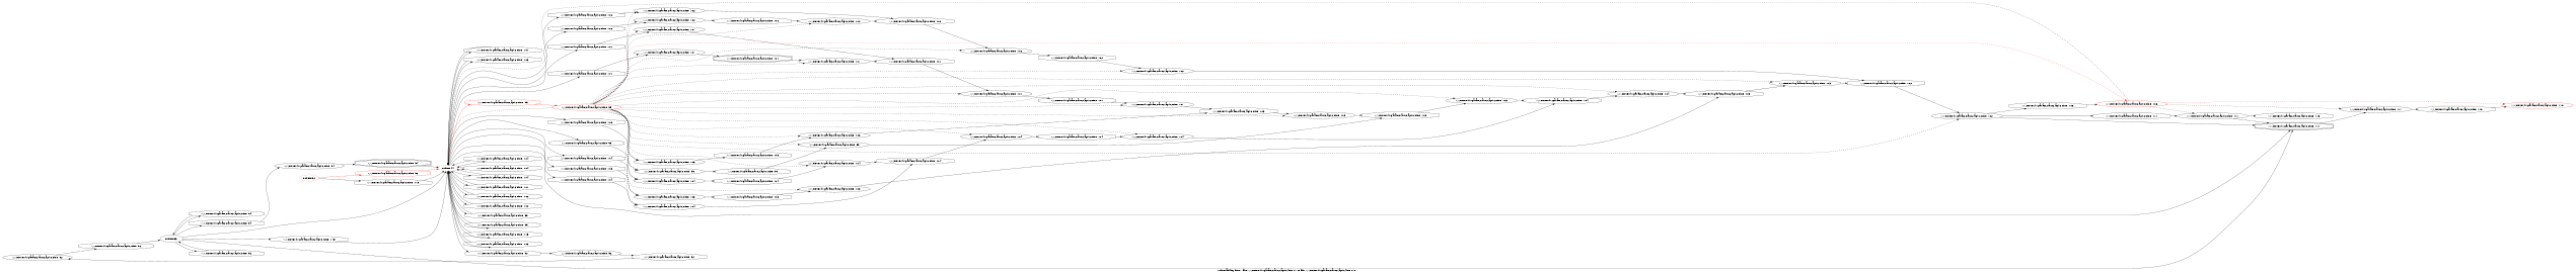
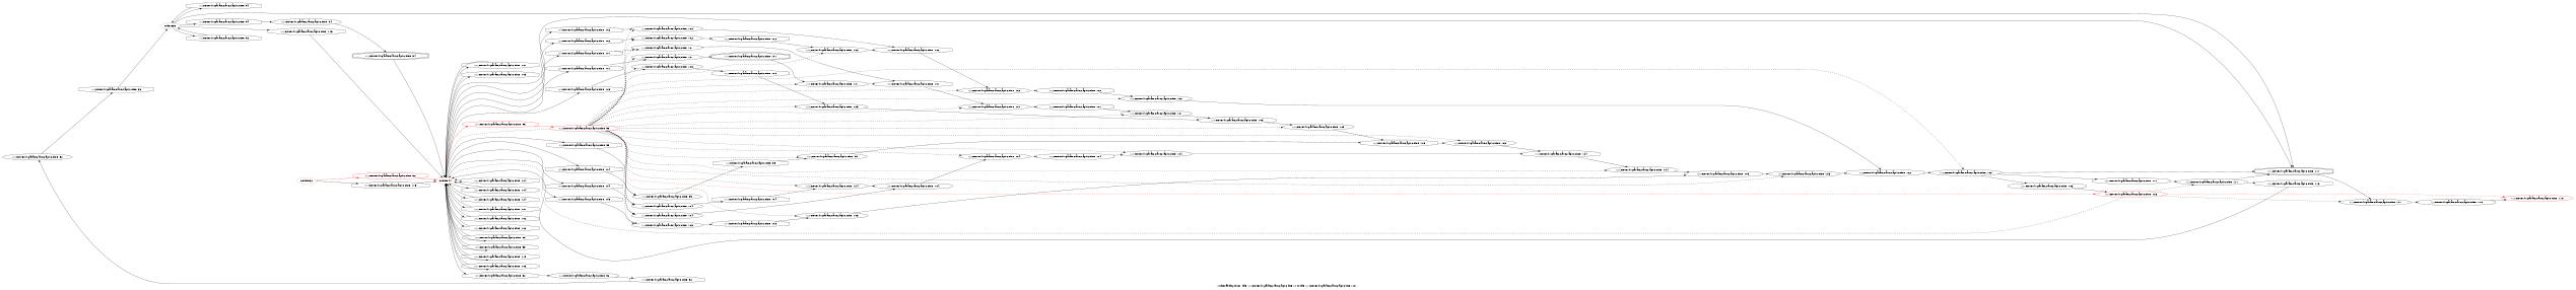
  digraph {
    label="Vulnerability from  'file ../../AIMer-l1-param2-avx2/api.c line 11 to file ../../AIMer-l1-param2-avx2/api.c line 118 ' "
    rankdir=LR
    node [shape=octagon style=solid]
    n1 [label="../../AIMer-l1-param2-avx2/api.c Line  92" shape=ellipse]
    n2 [label="../../AIMer-l1-param2-avx2/api.c Line  92"]
-   node_833 [shape=doubleoctagon style=dashed]
+   node_833 [shape=ellipse style=dashed]
    n4 [label="../../AIMer-l1-param2-avx2/api.c Line  117" shape=doubleoctagon]
    n5 [label="../../AIMer-l1-param2-avx2/api.c Line  92"]
    n6 [label="../../AIMer-l1-param2-avx2/api.c Line  94"]
    n7 [label="../../AIMer-l1-param2-avx2/api.c Line  115"]
    n8 [label="../../AIMer-l1-param2-avx2/api.c Line  94"]
    n9 [label="../../AIMer-l1-param2-avx2/api.c Line  92"]
    n10 [label="../../AIMer-l1-param2-avx2/api.c Line  92" shape=ellipse]
    n11 [label="../../AIMer-l1-param2-avx2/api.c Line  92"]
    n12 [color=red label="../../AIMer-l1-param2-avx2/api.c Line  92"]
    n13 [color=red label=node_844 shape=ellipse style=dashed]
    n14 [label="../../AIMer-l1-param2-avx2/api.c Line  104"]
    n15 [label="../../AIMer-l1-param2-avx2/api.c Line  104"]
    n16 [label="../../AIMer-l1-param2-avx2/api.c Line  104"]
    n17 [label="../../AIMer-l1-param2-avx2/api.c Line  104"]
    n18 [label="../../AIMer-l1-param2-avx2/api.c Line  101"]
    n19 [label="../../AIMer-l1-param2-avx2/api.c Line  101"]
    n20 [label="../../AIMer-l1-param2-avx2/api.c Line  102"]
    n21 [label="../../AIMer-l1-param2-avx2/api.c Line  102"]
    n22 [label="../../AIMer-l1-param2-avx2/api.c Line  102"]
    n23 [label="../../AIMer-l1-param2-avx2/api.c Line  102"]
    n24 [color=red label="../../AIMer-l1-param2-avx2/api.c Line  95"]
    n25 [label="../../AIMer-l1-param2-avx2/api.c Line  99"]
    n26 [label="../../AIMer-l1-param2-avx2/api.c Line  99"]
    n27 [label="../../AIMer-l1-param2-avx2/api.c Line  99"]
    n28 [label="../../AIMer-l1-param2-avx2/api.c Line  115"]
    n29 [label="../../AIMer-l1-param2-avx2/api.c Line  103"]
    n30 [label="../../AIMer-l1-param2-avx2/api.c Line  103"]
    n31 [label="../../AIMer-l1-param2-avx2/api.c Line  101"]
    n32 [label="../../AIMer-l1-param2-avx2/api.c Line  101"]
    n33 [label="../../AIMer-l1-param2-avx2/api.c Line  104"]
    n34 [label="../../AIMer-l1-param2-avx2/api.c Line  103"]
    n35 [label="../../AIMer-l1-param2-avx2/api.c Line  103"]
    n36 [label="../../AIMer-l1-param2-avx2/api.c Line  104" shape=ellipse]
    n37 [label="../../AIMer-l1-param2-avx2/api.c Line  101" shape=ellipse]
    n38 [label="../../AIMer-l1-param2-avx2/api.c Line  102" shape=ellipse]
    n39 [label="../../AIMer-l1-param2-avx2/api.c Line  102" shape=ellipse]
    n40 [color=red label="../../AIMer-l1-param2-avx2/api.c Line  95" shape=ellipse]
    n41 [label="../../AIMer-l1-param2-avx2/api.c Line  99" shape=ellipse]
    n42 [label="../../AIMer-l1-param2-avx2/api.c Line  117" shape=ellipse]
    n43 [label="../../AIMer-l1-param2-avx2/api.c Line  103" shape=ellipse]
    n44 [label="../../AIMer-l1-param2-avx2/api.c Line  101" shape=ellipse]
    n45 [label="../../AIMer-l1-param2-avx2/api.c Line  104" shape=ellipse]
    n46 [label="../../AIMer-l1-param2-avx2/api.c Line  103" shape=ellipse]
    n47 [label="../../AIMer-l1-param2-avx2/api.c Line  104"]
    n48 [label="../../AIMer-l1-param2-avx2/api.c Line  101"]
    n49 [label="../../AIMer-l1-param2-avx2/api.c Line  102"]
    n50 [label="../../AIMer-l1-param2-avx2/api.c Line  102"]
    n51 [label="../../AIMer-l1-param2-avx2/api.c Line  103" shape=ellipse]
    n52 [label="../../AIMer-l1-param2-avx2/api.c Line  104" shape=ellipse]
    n53 [label="../../AIMer-l1-param2-avx2/api.c Line  104" shape=ellipse]
    n54 [label="../../AIMer-l1-param2-avx2/api.c Line  101" shape=ellipse]
    n55 [label="../../AIMer-l1-param2-avx2/api.c Line  101" shape=ellipse]
    n56 [label="../../AIMer-l1-param2-avx2/api.c Line  101" shape=ellipse]
    n57 [label="../../AIMer-l1-param2-avx2/api.c Line  102" shape=ellipse]
    n58 [label="../../AIMer-l1-param2-avx2/api.c Line  102" shape=ellipse]
    n59 [label="../../AIMer-l1-param2-avx2/api.c Line  102" shape=ellipse]
    n60 [label="../../AIMer-l1-param2-avx2/api.c Line  103" shape=ellipse]
    n61 [label="../../AIMer-l1-param2-avx2/api.c Line  103" shape=ellipse]
    n62 [label="../../AIMer-l1-param2-avx2/api.c Line  103" shape=ellipse]
    n63 [label="../../AIMer-l1-param2-avx2/api.c Line  102" shape=ellipse]
    n64 [color=red label="../../AIMer-l1-param2-avx2/api.c Line  106" shape=ellipse]
    n65 [label="../../AIMer-l1-param2-avx2/api.c Line  99" shape=ellipse]
    n66 [label="../../AIMer-l1-param2-avx2/api.c Line  104" shape=ellipse]
    n67 [label="../../AIMer-l1-param2-avx2/api.c Line  104" shape=ellipse]
    n68 [label="../../AIMer-l1-param2-avx2/api.c Line  103" shape=ellipse]
    n69 [label="../../AIMer-l1-param2-avx2/api.c Line  99"]
    n70 [label="../../AIMer-l1-param2-avx2/api.c Line  118"]
    n71 [label="../../AIMer-l1-param2-avx2/api.c Line  103"]
    n72 [label="../../AIMer-l1-param2-avx2/api.c Line  101" shape=doubleoctagon]
    n73 [label="../../AIMer-l1-param2-avx2/api.c Line  104"]
    n74 [label="../../AIMer-l1-param2-avx2/api.c Line  103"]
    n75 [label="../../AIMer-l1-param2-avx2/api.c Line  94" shape=ellipse]
    n76 [label="../../AIMer-l1-param2-avx2/api.c Line  94" shape=doubleoctagon]
    node_832 [color=red shape=ellipse style=dashed]
    n78 [label="../../AIMer-l1-param2-avx2/api.c Line  115"]
    n79 [label="../../AIMer-l1-param2-avx2/api.c Line  103"]
    n80 [label="../../AIMer-l1-param2-avx2/api.c Line  104"]
    n81 [label="../../AIMer-l1-param2-avx2/api.c Line  104"]
    n82 [label="../../AIMer-l1-param2-avx2/api.c Line  101"]
    n83 [label="../../AIMer-l1-param2-avx2/api.c Line  103"]
    n84 [label="../../AIMer-l1-param2-avx2/api.c Line  102"]
    n85 [label="../../AIMer-l1-param2-avx2/api.c Line  102"]
    n86 [label="../../AIMer-l1-param2-avx2/api.c Line  106"]
    n87 [label="../../AIMer-l1-param2-avx2/api.c Line  111"]
    n88 [color=red label="../../AIMer-l1-param2-avx2/api.c Line  118" shape=ellipse]
    n89 [label="../../AIMer-l1-param2-avx2/api.c Line  111" shape=ellipse]
    n90 [label="../../AIMer-l1-param2-avx2/api.c Line  103"]
    n91 [label="../../AIMer-l1-param2-avx2/api.c Line  113"]
    n1 -> n2
    n2 -> node_833
    node_833 -> n4
    node_833 -> n5
    node_833 -> n6
    node_833 -> n7
    node_833 -> n8
    n4 -> n42
    n5 -> node_833
    n6 -> node_833
    n7 -> n13
    n8 -> n75
    n9 -> n10
    n10 -> n11
    n11 -> n1
    n12 -> n13 [color=red]
    n13 -> n4
    n13 -> n9
    n13 -> n14
    n13 -> n15
    n13 -> n16
    n13 -> n17
    n13 -> n18
    n13 -> n19
    n13 -> n20
    n13 -> n21
    n13 -> n22
    n13 -> n23
    n13 -> n24 [color=red]
    n13 -> n25
    n13 -> n26
    n13 -> n27
    n13 -> n28
    n13 -> n29
    n13 -> n30
    n13 -> n31
    n13 -> n32
    n13 -> n33
    n13 -> n34
    n13 -> n35
    n14 -> n13
    n15 -> n13
    n16 -> n36
    n17 -> n13
    n18 -> n13
    n19 -> n37
    n20 -> n38
    n21 -> n13
    n22 -> n39
    n23 -> n13
    n24 -> n40 [color=red]
    n25 -> n13
    n26 -> n13
    n27 -> n41
    n28 -> n13
    n29 -> n13
    n30 -> n43
    n31 -> n13
    n32 -> n44
    n33 -> n45
    n34 -> n13
    n35 -> n46
    n36 -> n47
    n37 -> n48
    n38 -> n49
    n39 -> n50
    n40 -> n13 [style=dashed]
    n40 -> n36 [style=dashed]
    n40 -> n37 [style=dashed]
    n40 -> n38 [style=dashed]
    n40 -> n39 [style=dashed]
    n40 -> n41 [style=dashed]
    n40 -> n43 [style=dashed]
    n40 -> n44 [style=dashed]
    n40 -> n45 [style=dashed]
    n40 -> n46 [style=dashed]
    n40 -> n51 [style=dashed]
    n40 -> n52 [style=dashed]
    n40 -> n53 [style=dashed]
    n40 -> n54 [style=dashed]
    n40 -> n55 [style=dashed]
    n40 -> n56 [style=dashed]
    n40 -> n57 [style=dashed]
    n40 -> n58 [style=dashed]
    n40 -> n59 [style=dashed]
    n40 -> n60 [style=dashed]
    n40 -> n61 [style=dashed]
    n40 -> n62 [style=dashed]
    n40 -> n63 [style=dashed]
    n40 -> n64 [color=red style=dashed]
    n40 -> n65 [style=dashed]
    n40 -> n66 [style=dashed]
    n40 -> n67 [style=dashed]
    n40 -> n68 [style=dashed]
    n41 -> n69
    n42 -> n70
    n43 -> n71
    n44 -> n72
    n45 -> n73
    n46 -> n74
    n47 -> n52
    n48 -> n55
    n49 -> n57
    n50 -> n58
    n51 -> n80
    n52 -> n73
    n53 -> n81
    n54 -> n48
    n55 -> n82
    n56 -> n83
    n57 -> n50
    n58 -> n84
    n59 -> n85
    n60 -> n79
    n61 -> n83
    n62 -> n85
    n63 -> n4
    n63 -> n86
    n63 -> n87
    n64 -> n13 [style=dashed]
    n64 -> n42 [style=dashed]
    n64 -> n88 [color=red style=dashed]
    n64 -> n89 [style=dashed]
    n65 -> n79
    n66 -> n80
    n67 -> n90
    n68 -> n90
    n69 -> n65
    n70 -> n88
    n71 -> n61
    n72 -> n54
    n73 -> n53
    n74 -> n68
    n75 -> n76
    n76 -> n13
    node_832 -> n12 [color=red]
    node_832 -> n78
    n78 -> n13
    n79 -> n51
    n80 -> n67
    n81 -> n66
    n82 -> n56
    n83 -> n60
    n84 -> n59
    n85 -> n63
    n86 -> n64
    n87 -> n89
    n89 -> n4
    n89 -> n91
    n90 -> n62
-   node_833 -> n13
+   n91 -> n13
  }
